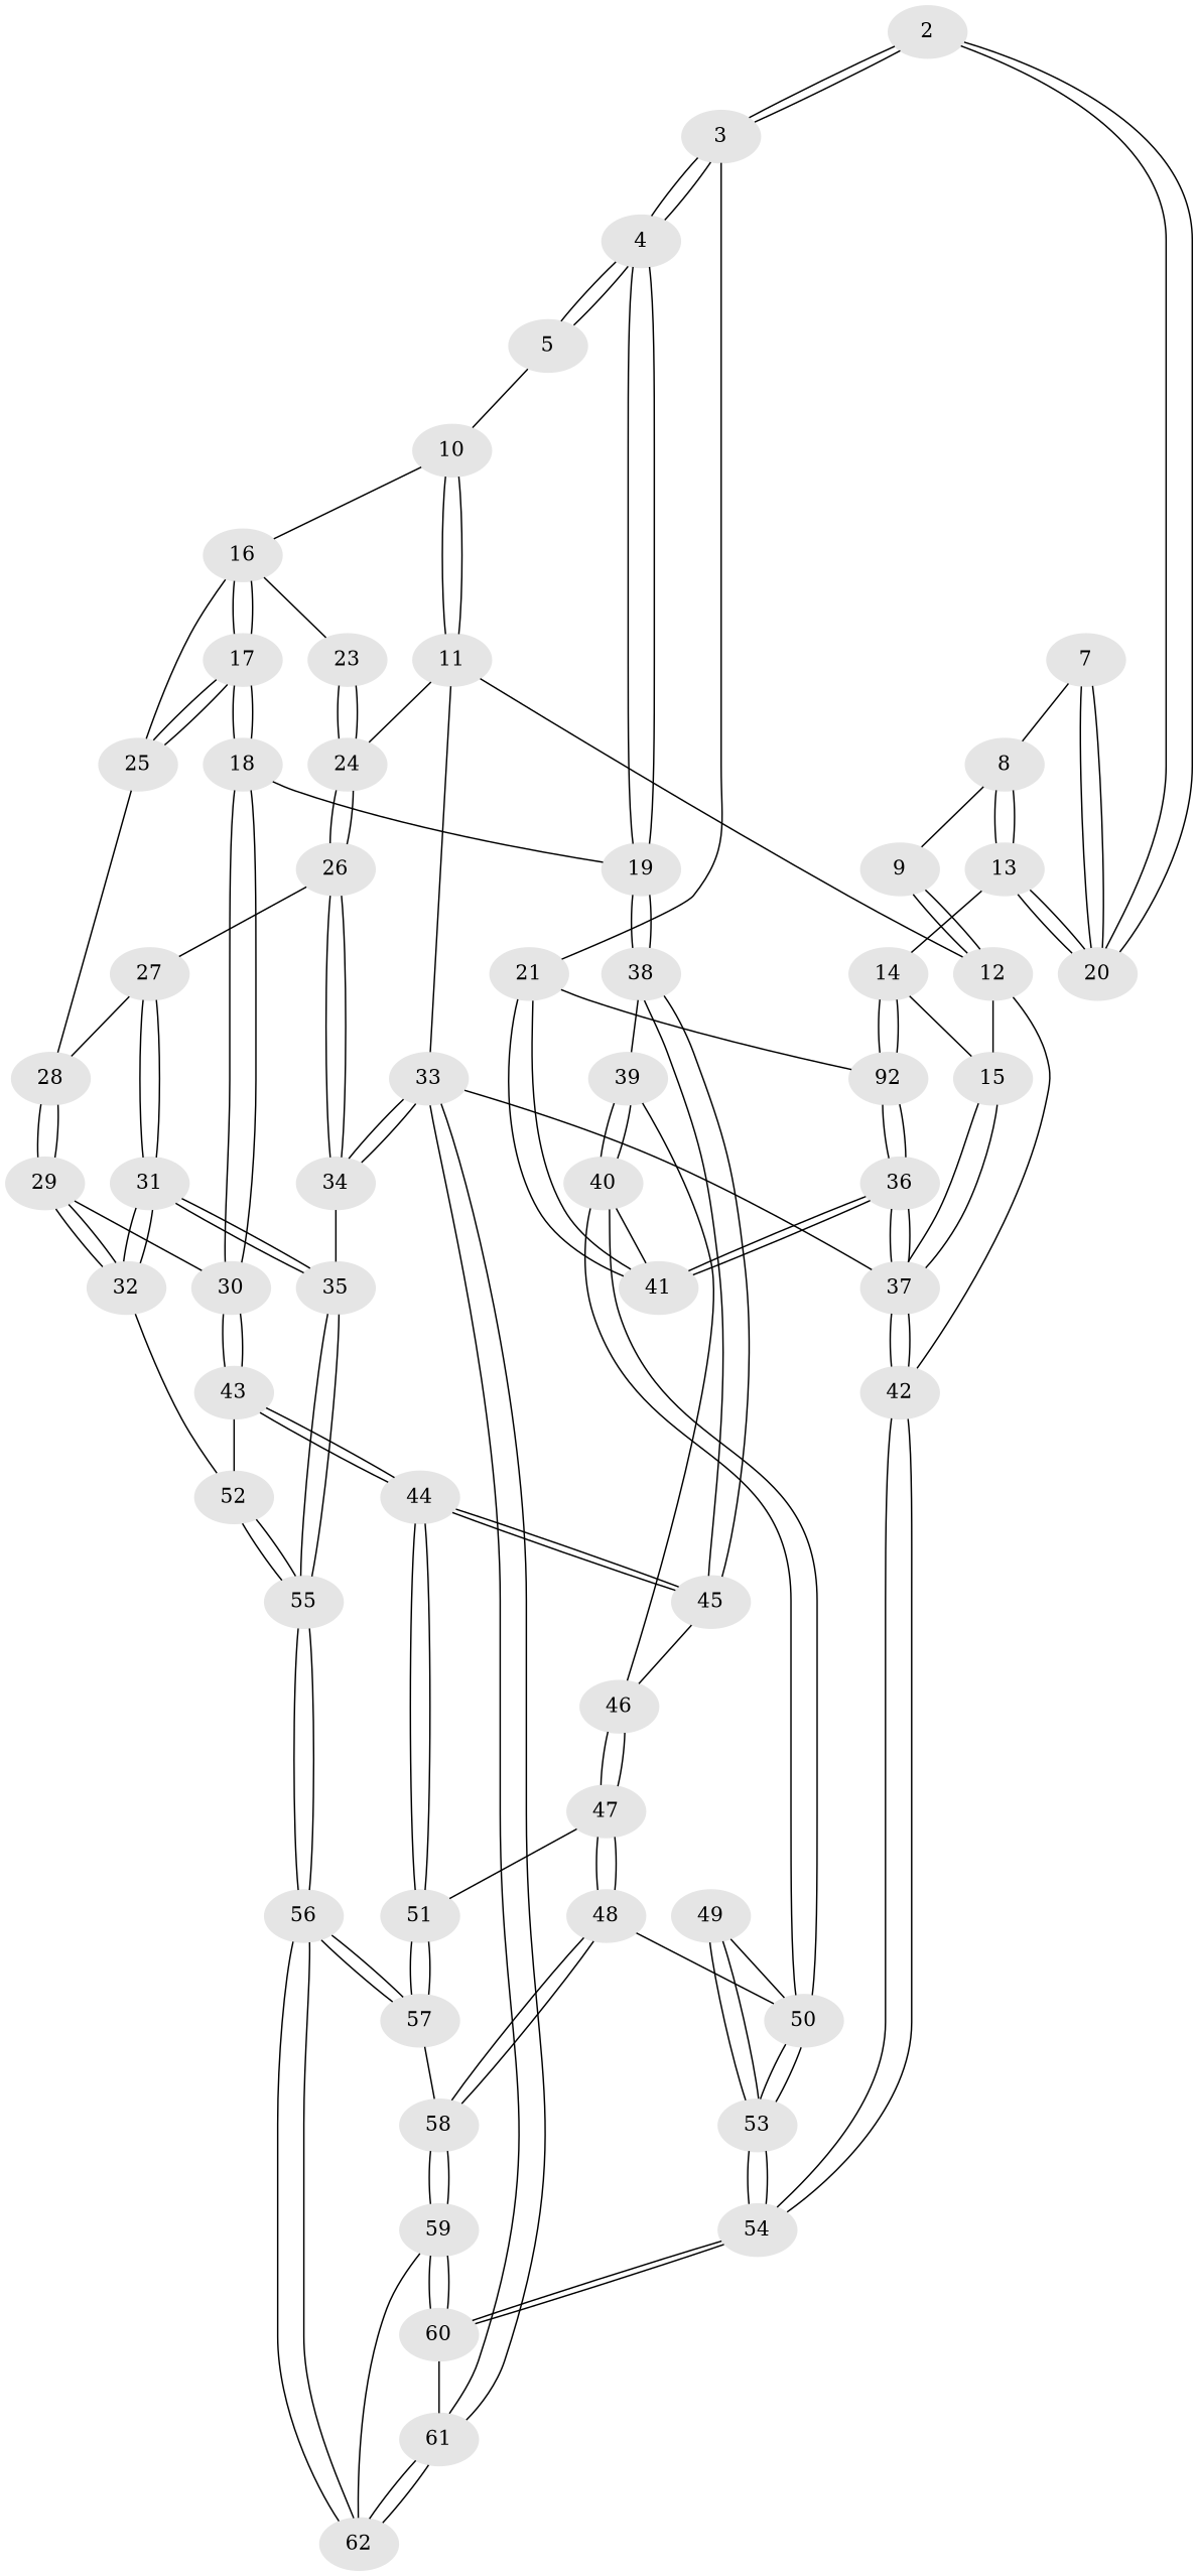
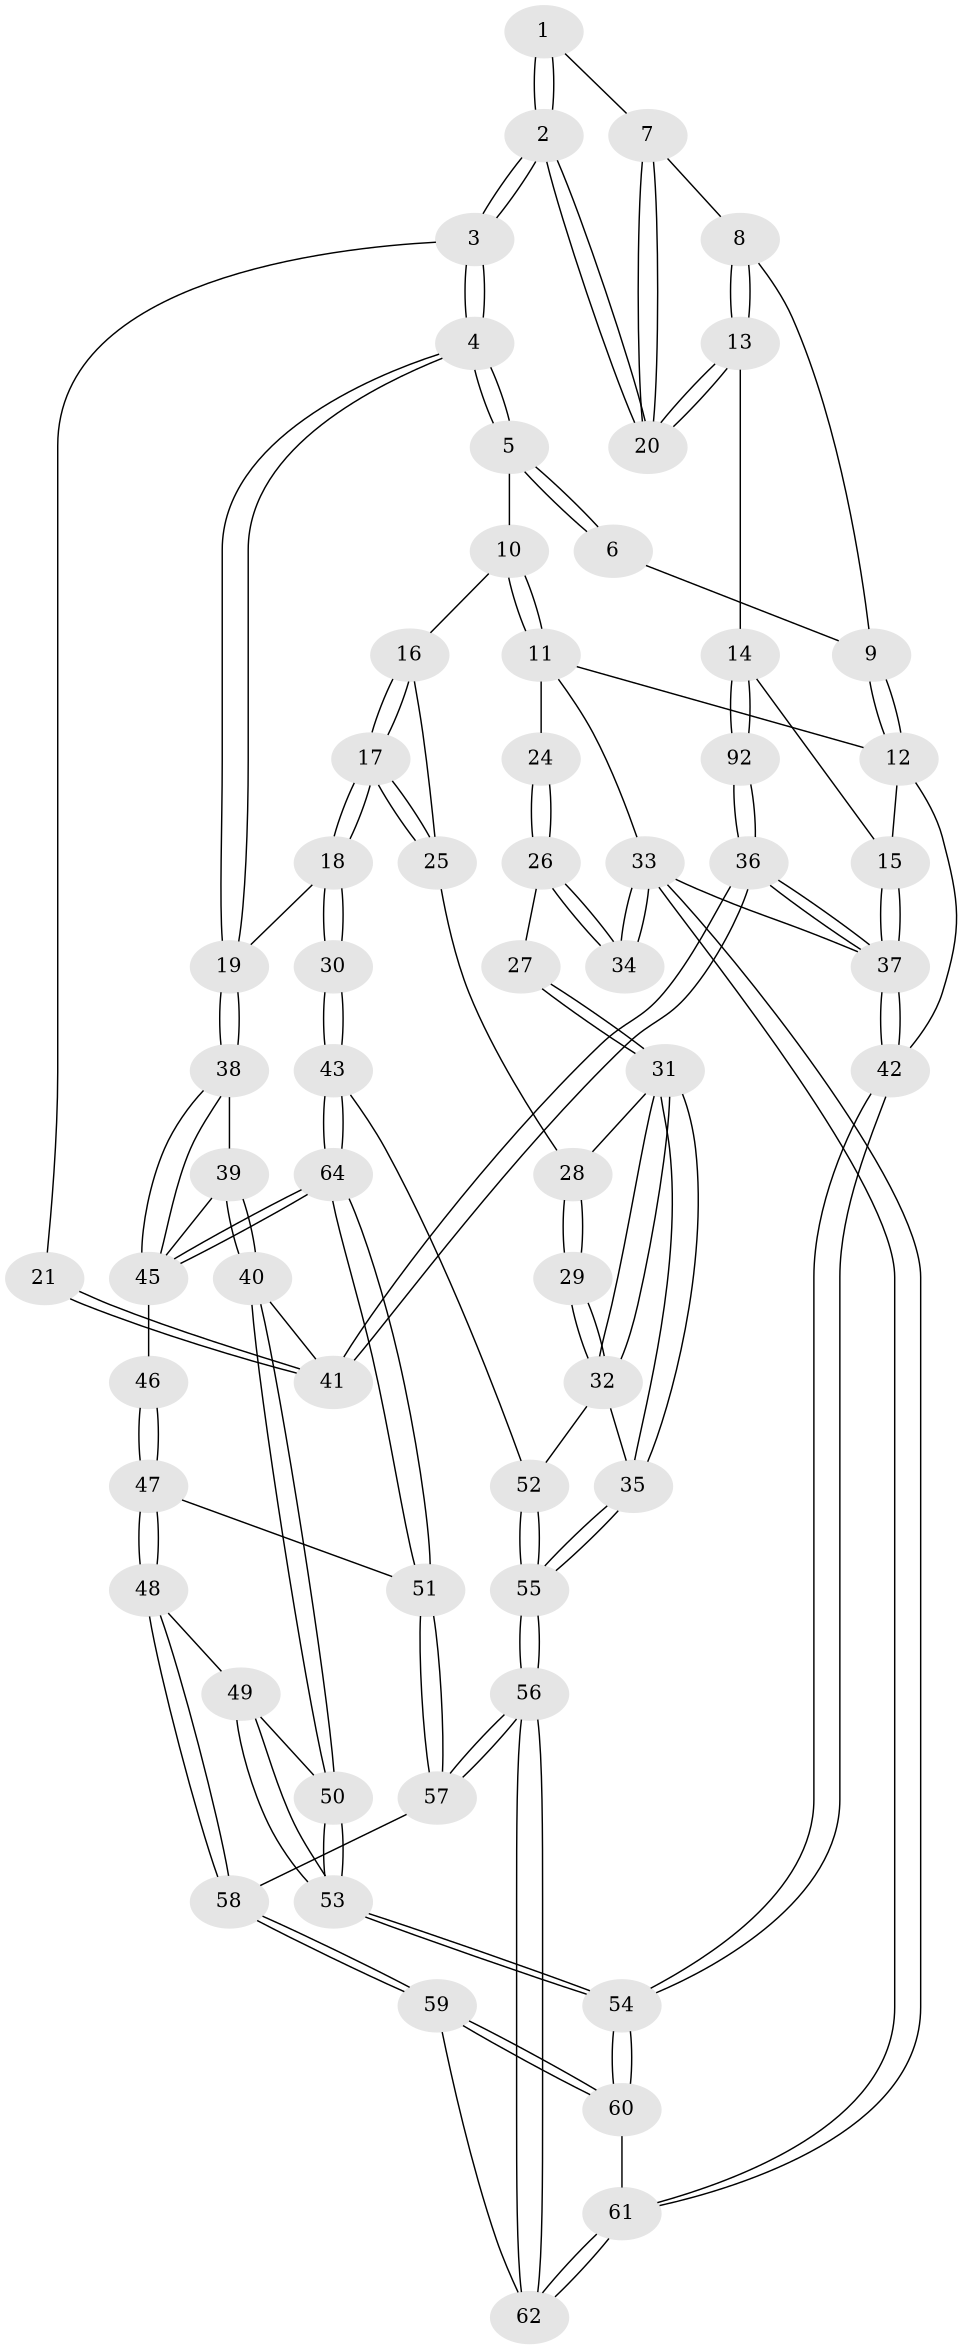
  graph {
    fontname="DejaVu Serif"
    node [color=gray90 fontname="DejaVu Serif" style=filled]
    edge [fontname="DejaVu Serif"]
+   1
    2
    7
    3
    20
    8
    4
    21
    5
    19
    n11 [label=92]
    41
+   6
    10
    38
    9
    11
    16
    12
    13
    14
    15
    42
    24
    33
    17
-   23
    25
    26
    37
    34
    61
    54
    36
    18
    30
    28
    43
    39
    45
    27
    29
    31
    35
    32
    52
-   44
+   44 [label=64]
    55
    62
    56
    40
    46
    50
    47
    53
    60
    51
    57
    48
    49
    58
    59
+   1 -- 2
+   1 -- 2
+   1 -- 7
    2 -- 3
    2 -- 3
    2 -- 20
    2 -- 20
    7 -- 20
    7 -- 20
    7 -- 8
    3 -- 4
    3 -- 4
    3 -- 21
    8 -- 9
    8 -- 13
    8 -- 13
    4 -- 5
    4 -- 5
    4 -- 19
    4 -- 19
-   21 -- n11
    21 -- 41
    21 -- 41
+   5 -- 6
+   5 -- 6
    5 -- 10
    19 -- 38
    19 -- 38
    n11 -- 36
    n11 -- 36
+   6 -- 9
    10 -- 11
    10 -- 11
    10 -- 16
    38 -- 39
    38 -- 45
    38 -- 45
    9 -- 12
    9 -- 12
    11 -- 12
    11 -- 24
    11 -- 33
    16 -- 17
    16 -- 17
-   16 -- 23
    16 -- 25
    12 -- 15
    12 -- 42
    13 -- 20
    13 -- 20
    13 -- 14
    14 -- n11
    14 -- n11
    14 -- 15
    15 -- 37
    15 -- 37
    42 -- 54
    42 -- 54
    24 -- 26
    24 -- 26
    33 -- 37
    33 -- 34
    33 -- 34
    33 -- 61
    33 -- 61
    17 -- 25
    17 -- 25
    17 -- 18
    17 -- 18
-   23 -- 24
-   23 -- 24
    25 -- 28
    26 -- 34
    26 -- 34
    26 -- 27
    37 -- 42
    37 -- 42
-   34 -- 35
+   32 -- 35
    61 -- 62
    61 -- 62
    54 -- 60
    54 -- 60
    36 -- 41
    36 -- 41
    36 -- 37
    36 -- 37
    18 -- 19
    18 -- 30
    18 -- 30
    30 -- 43
    30 -- 43
    28 -- 29
    28 -- 29
    43 -- 52
    43 -- 44
    43 -- 44
    39 -- 40
    39 -- 40
-   39 -- 46
+   39 -- 45
    45 -- 46
-   27 -- 28
+   31 -- 28
    27 -- 31
    27 -- 31
-   29 -- 30
    29 -- 32
    29 -- 32
    31 -- 35
    31 -- 35
    31 -- 32
    31 -- 32
    35 -- 55
    35 -- 55
    32 -- 52
    52 -- 55
    52 -- 55
    44 -- 45
    44 -- 45
    44 -- 51
    44 -- 51
    55 -- 56
    55 -- 56
    56 -- 62
    56 -- 62
    56 -- 57
    56 -- 57
    40 -- 41
    40 -- 50
    40 -- 50
    46 -- 47
    46 -- 47
    50 -- 53
    50 -- 53
    47 -- 51
    47 -- 48
    47 -- 48
    53 -- 54
    53 -- 54
    60 -- 61
    51 -- 57
    51 -- 57
    57 -- 58
-   48 -- 50
+   48 -- 49
    48 -- 58
    48 -- 58
    49 -- 50
    49 -- 53
    49 -- 53
    58 -- 59
    58 -- 59
    59 -- 62
    59 -- 60
    59 -- 60
  }
